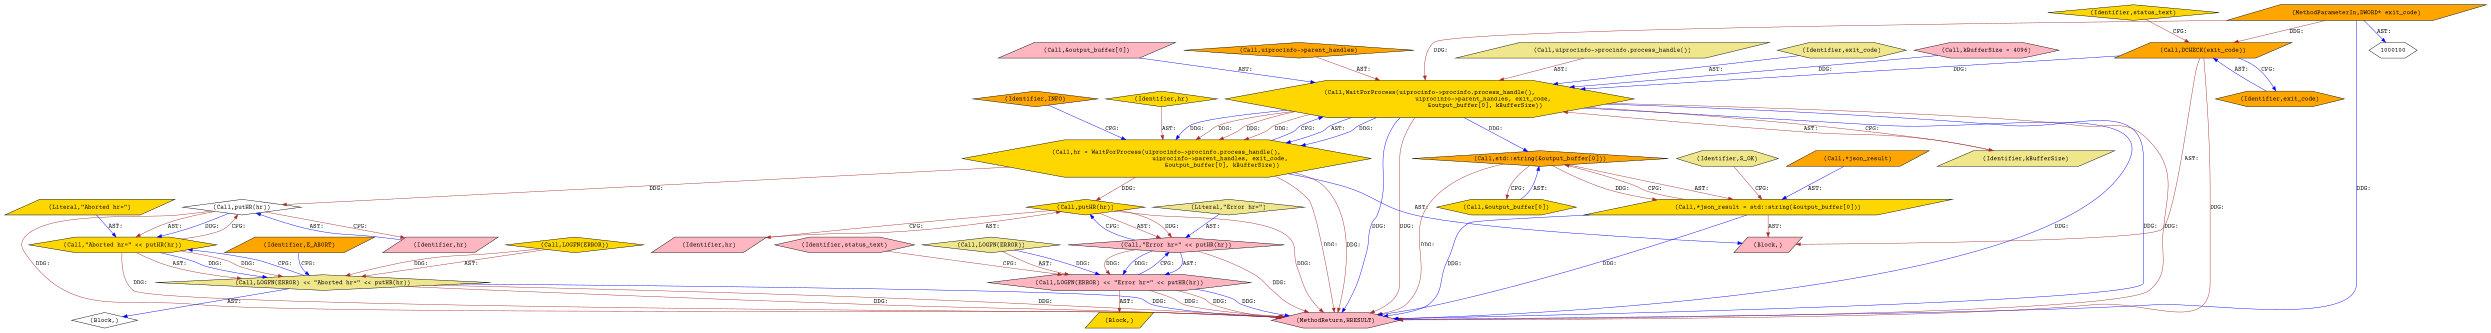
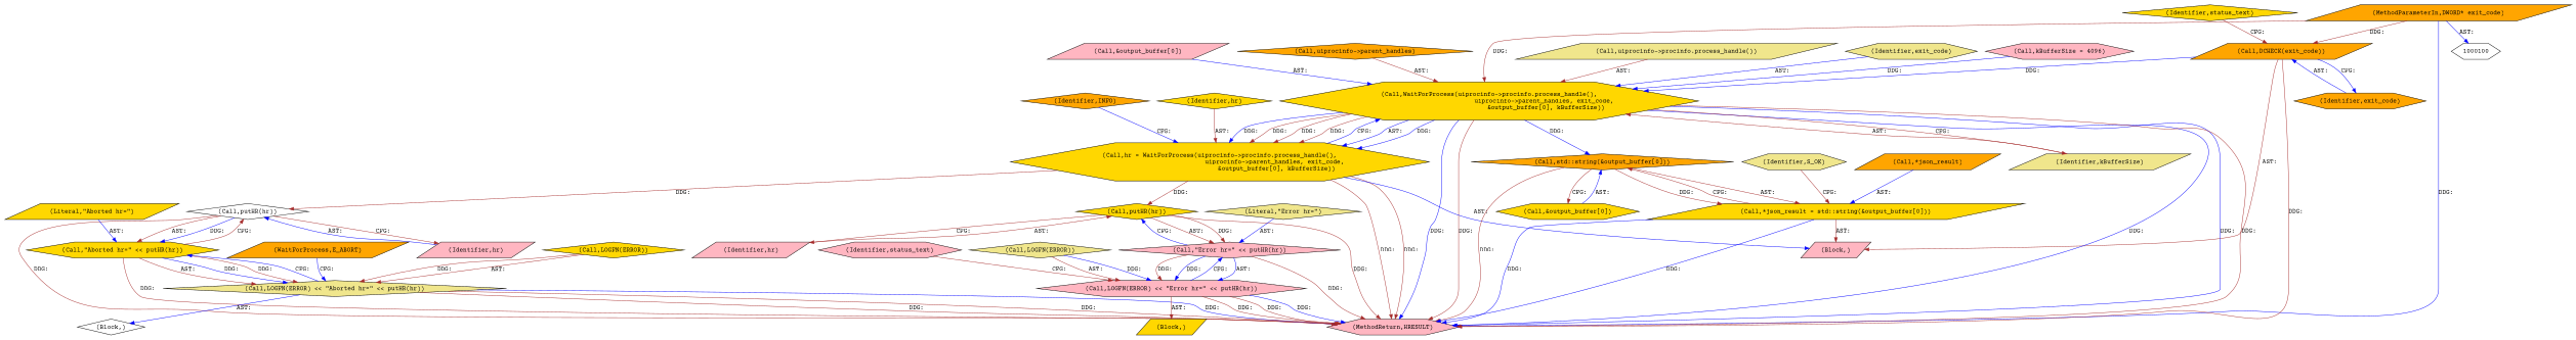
  digraph {
    fontname="Courier Prime"
    node [fillcolor=gold fontname="Courier Prime" shape=parallelogram style=filled]
    edge [color=brown fontname="Courier Prime"]
    n1 [fillcolor=orange label="(MethodParameterIn,DWORD* exit_code)"]
    n2 [fillcolor=orange label="(Call,DCHECK(exit_code))"]
    n3 [label="(Call,WaitForProcess(uiprocinfo->procinfo.process_handle(),\n                              uiprocinfo->parent_handles, exit_code,\n                               &output_buffer[0], kBufferSize))" shape=hexagon]
    n4 [fillcolor=lightpink label="(MethodReturn,HRESULT)" shape=hexagon]
    1000100 [fillcolor=white shape=hexagon]
    n6 [fillcolor=orange label="(Identifier,exit_code)" shape=hexagon]
    n7 [fillcolor=lightpink label="(Block,)"]
    n8 [label="(Call,hr = WaitForProcess(uiprocinfo->procinfo.process_handle(),\n                              uiprocinfo->parent_handles, exit_code,\n                               &output_buffer[0], kBufferSize))" shape=hexagon]
    n9 [fillcolor=orange label="(Call,std::string(&output_buffer[0]))" shape=diamond]
    n10 [fillcolor=khaki label="(Identifier,kBufferSize)"]
    n11 [fillcolor=white label="(Call,putHR(hr))" shape=diamond]
    n12 [label="(Call,putHR(hr))" shape=diamond]
    n13 [label="(Call,*json_result = std::string(&output_buffer[0]))"]
    n14 [label="(Call,&output_buffer[0])" shape=hexagon]
    n15 [label="(Call,\"Aborted hr=\" << putHR(hr))" shape=hexagon]
    n16 [fillcolor=lightpink label="(Identifier,hr)"]
    n17 [fillcolor=lightpink label="(Call,\"Error hr=\" << putHR(hr))" shape=diamond]
    n18 [fillcolor=lightpink label="(Identifier,hr)"]
    n19 [fillcolor=khaki label="(Call,LOGFN(ERROR) << \"Aborted hr=\" << putHR(hr))" shape=diamond]
    n20 [fillcolor=white label="(Block,)" shape=diamond]
    n21 [fillcolor=lightpink label="(Call,LOGFN(ERROR) << \"Error hr=\" << putHR(hr))" shape=hexagon]
    n22 [label="(Block,)"]
    n23 [fillcolor=khaki label="(Call,LOGFN(ERROR))" shape=diamond]
    n24 [fillcolor=khaki label="(Identifier,S_OK)" shape=hexagon]
    n25 [fillcolor=khaki label="(Call,uiprocinfo->procinfo.process_handle())"]
    n26 [fillcolor=khaki label="(Identifier,exit_code)" shape=hexagon]
    n27 [fillcolor=orange label="(Call,*json_result)"]
-   n28 [fillcolor=orange label="(Identifier,E_ABORT)"]
+   n28 [fillcolor=orange label="(WaitForProcess,E_ABORT)"]
    n29 [fillcolor=lightpink label="(Call,kBufferSize = 4096)" shape=hexagon]
    n30 [fillcolor=orange label="(Identifier,INFO)" shape=diamond]
    n31 [fillcolor=khaki label="(Literal,\"Error hr=\")" shape=diamond]
    n32 [label="(Identifier,hr)" shape=diamond]
    n33 [label="(Literal,\"Aborted hr=\")"]
    n34 [fillcolor=lightpink label="(Call,&output_buffer[0])"]
    n35 [fillcolor=orange label="(Call,uiprocinfo->parent_handles)" shape=diamond]
    n36 [label="(Identifier,status_text)" shape=diamond]
    n37 [fillcolor=lightpink label="(Identifier,status_text)" shape=hexagon]
    n38 [label="(Call,LOGFN(ERROR))" shape=diamond]
    n1 -> n2 [label="DDG: "]
    n1 -> n3 [label="DDG: "]
    n1 -> n4 [color=blue label="DDG: "]
    n1 -> 1000100 [color=blue label="AST: "]
    n2 -> n3 [color=blue label="DDG: "]
    n2 -> n4 [label="DDG: "]
    n2 -> n6 [color=blue label="CFG: "]
    n2 -> n7 [label="AST: "]
    n3 -> n4 [color=blue label="DDG: "]
    n3 -> n4 [label="DDG: "]
    n3 -> n4 [color=blue label="DDG: "]
    n3 -> n4 [color=blue label="DDG: "]
    n3 -> n4 [label="DDG: "]
    n3 -> n8 [color=blue label="AST: "]
    n3 -> n8 [color=blue label="DDG: "]
    n3 -> n8 [color=blue label="DDG: "]
    n3 -> n8 [label="DDG: "]
    n3 -> n8 [label="DDG: "]
    n3 -> n8 [label="DDG: "]
    n3 -> n9 [color=blue label="DDG: "]
    n3 -> n10 [label="CFG: "]
    n6 -> n2 [color=blue label="AST: "]
    n8 -> n3 [color=blue label="CFG: "]
    n8 -> n4 [label="DDG: "]
    n8 -> n4 [label="DDG: "]
    n8 -> n7 [color=blue label="AST: "]
    n8 -> n11 [label="DDG: "]
    n8 -> n12 [label="DDG: "]
    n9 -> n4 [label="DDG: "]
    n9 -> n13 [label="AST: "]
    n9 -> n13 [label="DDG: "]
    n9 -> n14 [label="CFG: "]
    n10 -> n3 [label="AST: "]
    n11 -> n4 [label="DDG: "]
    n11 -> n15 [label="AST: "]
    n11 -> n15 [color=blue label="DDG: "]
    n11 -> n16 [label="CFG: "]
    n12 -> n4 [label="DDG: "]
    n12 -> n17 [label="AST: "]
    n12 -> n17 [label="DDG: "]
    n12 -> n18 [label="CFG: "]
    n13 -> n4 [color=blue label="DDG: "]
    n13 -> n4 [color=blue label="DDG: "]
    n13 -> n7 [label="AST: "]
    n13 -> n9 [label="CFG: "]
    n14 -> n9 [color=blue label="AST: "]
    n15 -> n4 [label="DDG: "]
    n15 -> n11 [label="CFG: "]
    n15 -> n19 [label="AST: "]
    n15 -> n19 [color=blue label="DDG: "]
    n15 -> n19 [label="DDG: "]
    n16 -> n11 [color=blue label="AST: "]
    n17 -> n4 [label="DDG: "]
    n17 -> n12 [color=blue label="CFG: "]
    n17 -> n21 [color=blue label="AST: "]
    n17 -> n21 [label="DDG: "]
    n17 -> n21 [color=blue label="DDG: "]
    n18 -> n12 [label="AST: "]
    n19 -> n4 [color=blue label="DDG: "]
    n19 -> n4 [label="DDG: "]
    n19 -> n4 [label="DDG: "]
    n19 -> n15 [color=blue label="CFG: "]
    n19 -> n20 [color=blue label="AST: "]
    n21 -> n4 [label="DDG: "]
    n21 -> n4 [label="DDG: "]
    n21 -> n4 [color=blue label="DDG: "]
    n21 -> n17 [color=blue label="CFG: "]
    n21 -> n22 [label="AST: "]
    n23 -> n21 [label="AST: "]
    n23 -> n21 [color=blue label="DDG: "]
    n24 -> n13 [label="CFG: "]
    n25 -> n3 [label="AST: "]
    n26 -> n3 [color=blue label="AST: "]
    n27 -> n13 [color=blue label="AST: "]
    n28 -> n19 [color=blue label="CFG: "]
    n29 -> n3 [color=blue label="DDG: "]
    n30 -> n8 [color=blue label="CFG: "]
    n31 -> n17 [color=blue label="AST: "]
    n32 -> n8 [label="AST: "]
    n33 -> n15 [color=blue label="AST: "]
    n34 -> n3 [color=blue label="AST: "]
    n35 -> n3 [label="AST: "]
    n36 -> n2 [label="CFG: "]
    n37 -> n21 [label="CFG: "]
    n38 -> n19 [label="AST: "]
    n38 -> n19 [label="DDG: "]
  }
